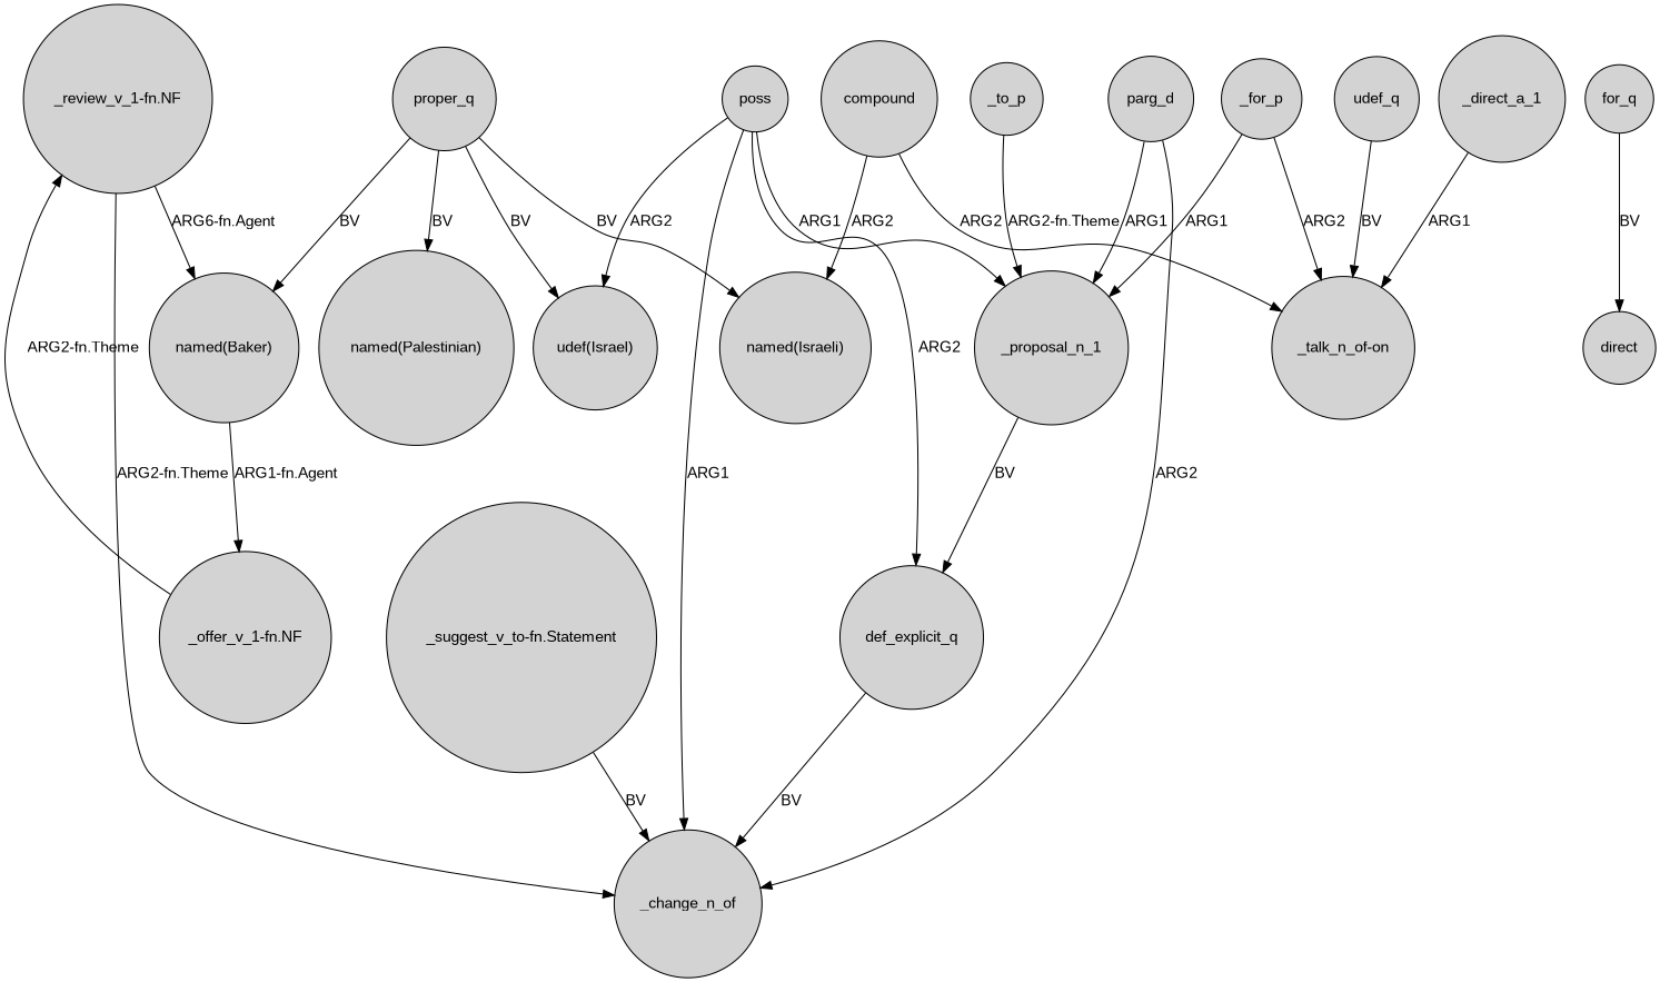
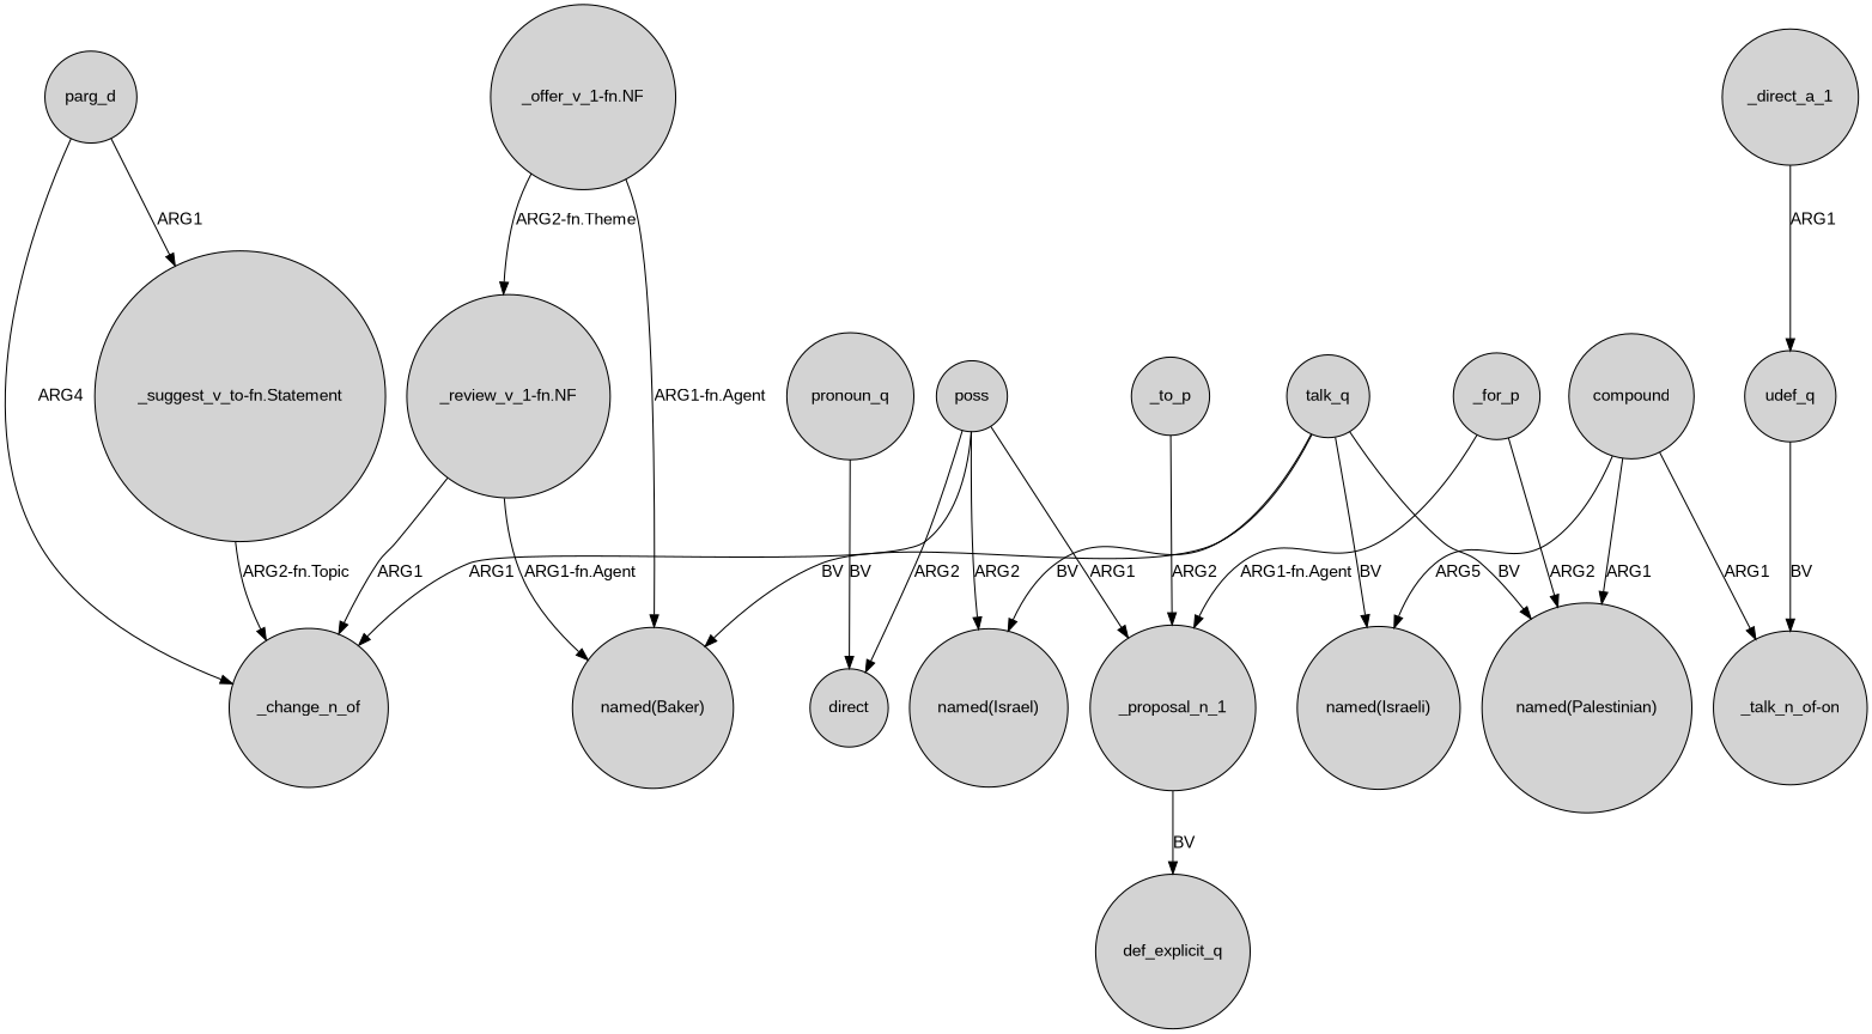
  digraph {
    fontname="Liberation Sans"
    node [fontname="Liberation Sans" shape=circle style=filled]
    edge [fontname="Liberation Sans"]
    parg_d
    _change_n_of
    "_suggest_v_to-fn.Statement"
    "_offer_v_1-fn.NF"
    "named(Baker)"
    "_review_v_1-fn.NF"
    _to_p
    _proposal_n_1
    def_explicit_q
    poss
    n11 [label=direct]
-   "named(Israel)" [label="udef(Israel)"]
-   proper_q
+   "named(Israel)"
+   proper_q [label=talk_q]
    "named(Israeli)"
    "named(Palestinian)"
    _for_p
    "_talk_n_of-on"
    compound
-   pronoun_q [label=for_q]
+   pronoun_q
    udef_q
    _direct_a_1
-   parg_d -> _change_n_of [label=ARG2]
-   parg_d -> _proposal_n_1 [label=ARG1]
-   "_suggest_v_to-fn.Statement" -> _change_n_of [label=BV]
-   "named(Baker)" -> "_offer_v_1-fn.NF" [label="ARG1-fn.Agent"]
+   parg_d -> _change_n_of [label=ARG4]
+   parg_d -> "_suggest_v_to-fn.Statement" [label=ARG1]
+   "_suggest_v_to-fn.Statement" -> _change_n_of [label="ARG2-fn.Topic"]
+   "_offer_v_1-fn.NF" -> "named(Baker)" [label="ARG1-fn.Agent"]
    "_offer_v_1-fn.NF" -> "_review_v_1-fn.NF" [label="ARG2-fn.Theme"]
-   "_review_v_1-fn.NF" -> _change_n_of [label="ARG2-fn.Theme"]
-   "_review_v_1-fn.NF" -> "named(Baker)" [label="ARG6-fn.Agent"]
-   _to_p -> _proposal_n_1 [label="ARG2-fn.Theme"]
+   "_review_v_1-fn.NF" -> _change_n_of [label=ARG1]
+   "_review_v_1-fn.NF" -> "named(Baker)" [label="ARG1-fn.Agent"]
+   _to_p -> _proposal_n_1 [label=ARG2]
    _proposal_n_1 -> def_explicit_q [label=BV]
-   def_explicit_q -> _change_n_of [label=BV]
    poss -> _change_n_of [label=ARG1]
    poss -> _proposal_n_1 [label=ARG1]
-   poss -> def_explicit_q [label=ARG2]
+   poss -> n11 [label=ARG2]
    poss -> "named(Israel)" [label=ARG2]
    proper_q -> "named(Baker)" [label=BV]
    proper_q -> "named(Israel)" [label=BV]
    proper_q -> "named(Israeli)" [label=BV]
    proper_q -> "named(Palestinian)" [label=BV]
-   _for_p -> _proposal_n_1 [label=ARG1]
-   _for_p -> "_talk_n_of-on" [label=ARG2]
-   compound -> "named(Israeli)" [label=ARG2]
-   compound -> "_talk_n_of-on" [label=ARG2]
+   _for_p -> _proposal_n_1 [label="ARG1-fn.Agent"]
+   _for_p -> "named(Palestinian)" [label=ARG2]
+   compound -> "named(Israeli)" [label=ARG5]
+   compound -> "named(Palestinian)" [label=ARG1]
+   compound -> "_talk_n_of-on" [label=ARG1]
    pronoun_q -> n11 [label=BV]
    udef_q -> "_talk_n_of-on" [label=BV]
-   _direct_a_1 -> "_talk_n_of-on" [label=ARG1]
+   _direct_a_1 -> udef_q [label=ARG1]
  }
